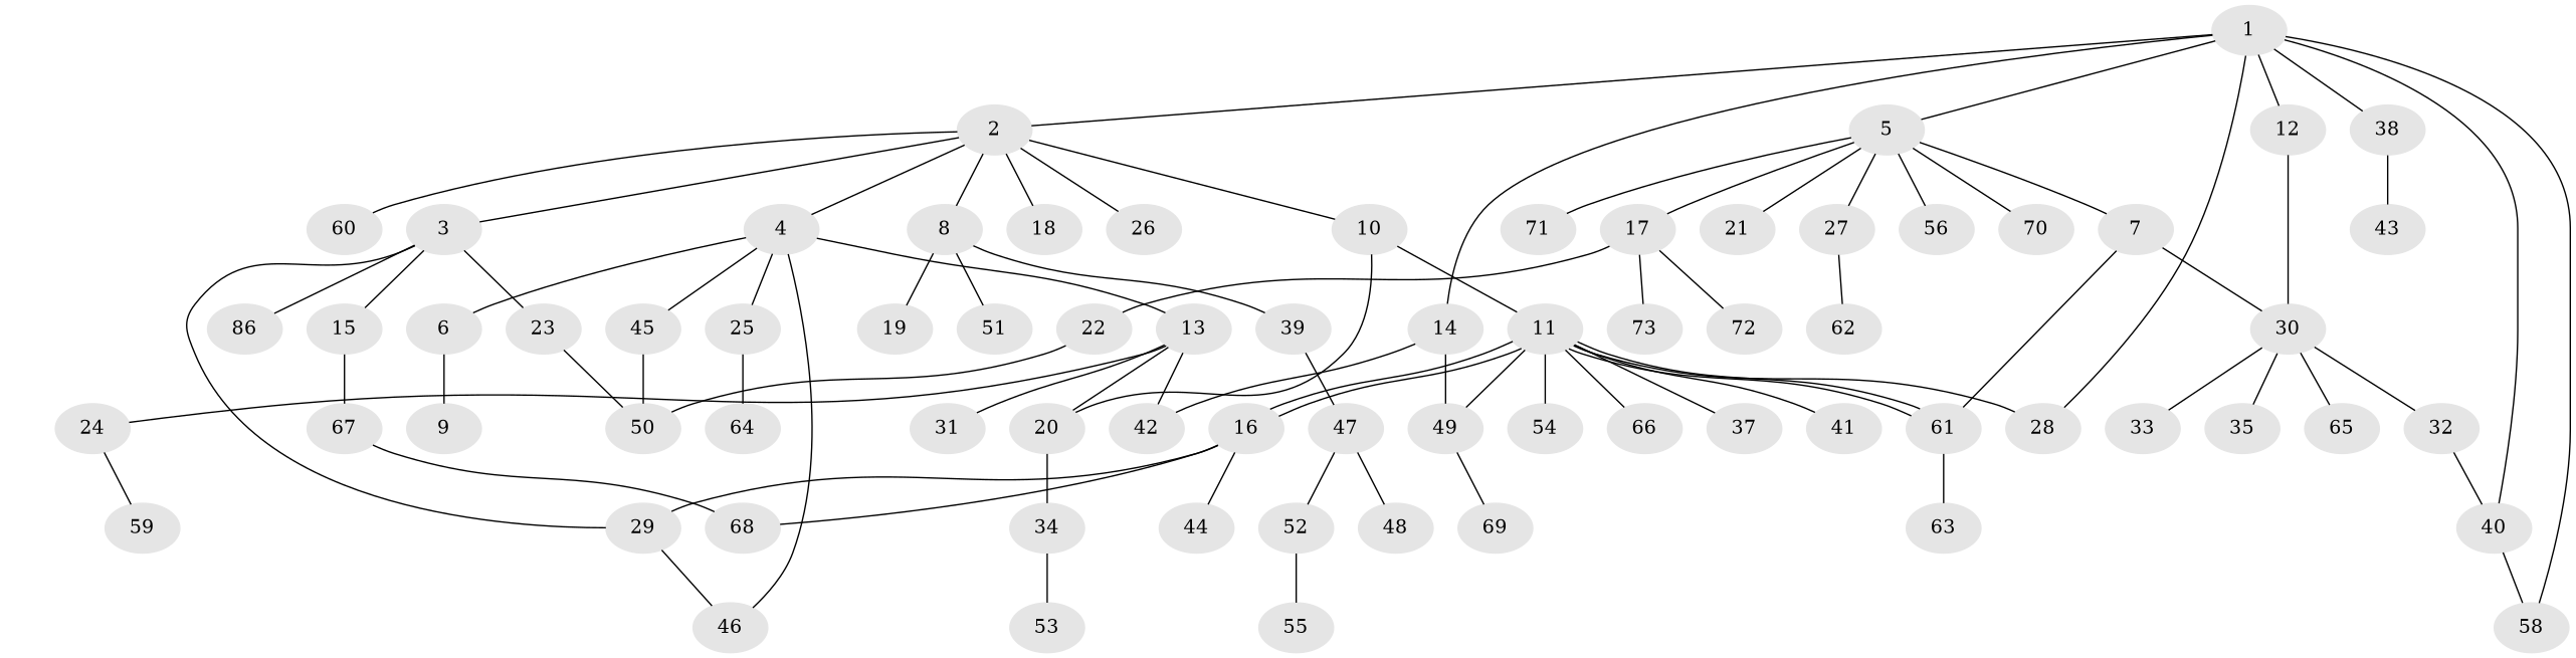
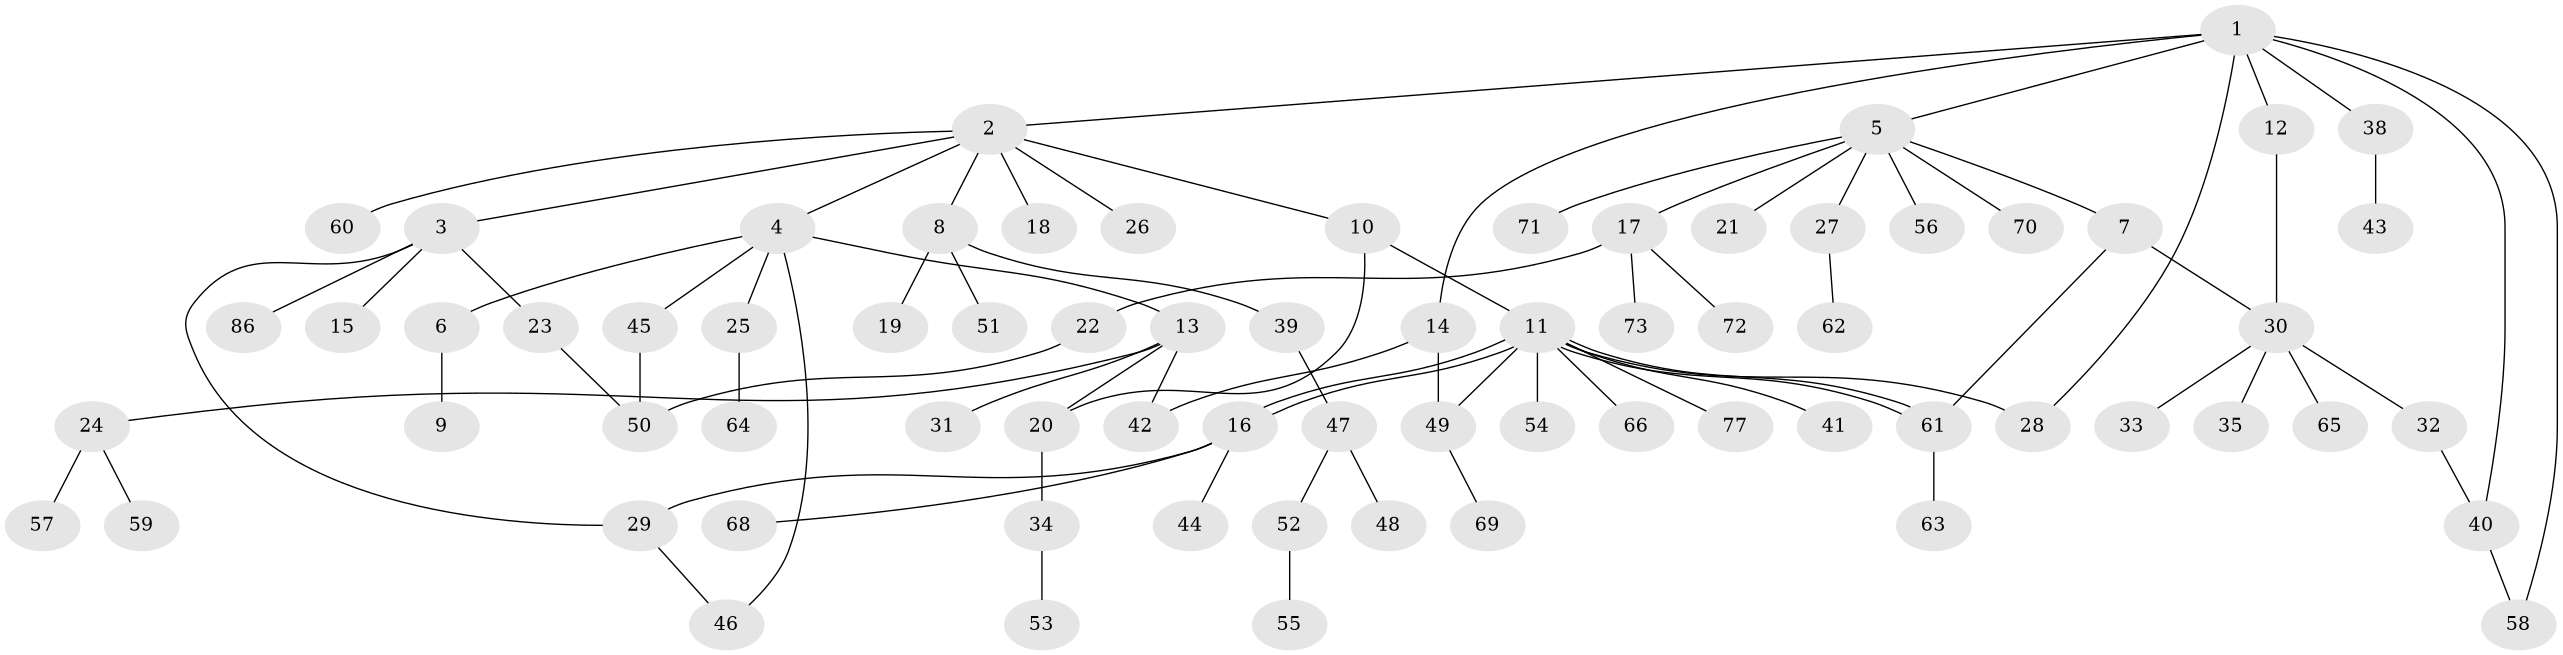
  graph {
    node [color=gray90 style=filled]
    1
    2
    5
    12
    14
    28
    38
    40
    58
    3
    4
    8
    10
    18
    26
    60
    7
    17
    21
    27
    56
    70
    71
    30
    49
    42
    43
    15
    23
    29
    n31 [label=86]
    6
    13
    25
    45
    46
    19
    39
    51
    11
    20
-   67
    50
    9
    24
    31
    64
    61
    22
    72
    73
    62
    32
    33
    35
    65
    63
    47
    16
-   37
+   37 [label=77]
    41
    54
    66
    34
    44
    68
    69
+   57
    59
    53
    48
    52
    55
    1 -- 2
    1 -- 5
    1 -- 12
    1 -- 14
    1 -- 28
    1 -- 38
    1 -- 40
    1 -- 58
    2 -- 3
    2 -- 4
    2 -- 8
    2 -- 10
    2 -- 18
    2 -- 26
    2 -- 60
    5 -- 7
    5 -- 17
    5 -- 21
    5 -- 27
    5 -- 56
    5 -- 70
    5 -- 71
    12 -- 30
    14 -- 49
    14 -- 42
    38 -- 43
    40 -- 58
    3 -- 15
    3 -- 23
    3 -- 29
    3 -- n31
    4 -- 6
    4 -- 13
    4 -- 25
    4 -- 45
    4 -- 46
    8 -- 19
    8 -- 39
    8 -- 51
    10 -- 11
    10 -- 20
    7 -- 30
    7 -- 61
    17 -- 22
    17 -- 72
    17 -- 73
    27 -- 62
    30 -- 32
    30 -- 33
    30 -- 35
    30 -- 65
    49 -- 69
-   15 -- 67
    23 -- 50
    29 -- 46
    6 -- 9
    13 -- 42
    13 -- 20
    13 -- 24
    13 -- 31
    25 -- 64
    45 -- 50
    39 -- 47
    11 -- 28
    11 -- 49
    11 -- 61
    11 -- 61
    11 -- 16
    11 -- 16
    11 -- 37
    11 -- 41
    11 -- 54
    11 -- 66
    20 -- 34
-   67 -- 68
+   24 -- 57
    24 -- 59
    61 -- 63
    22 -- 50
    32 -- 40
    47 -- 48
    47 -- 52
    16 -- 29
    16 -- 44
    16 -- 68
    34 -- 53
    52 -- 55
  }
